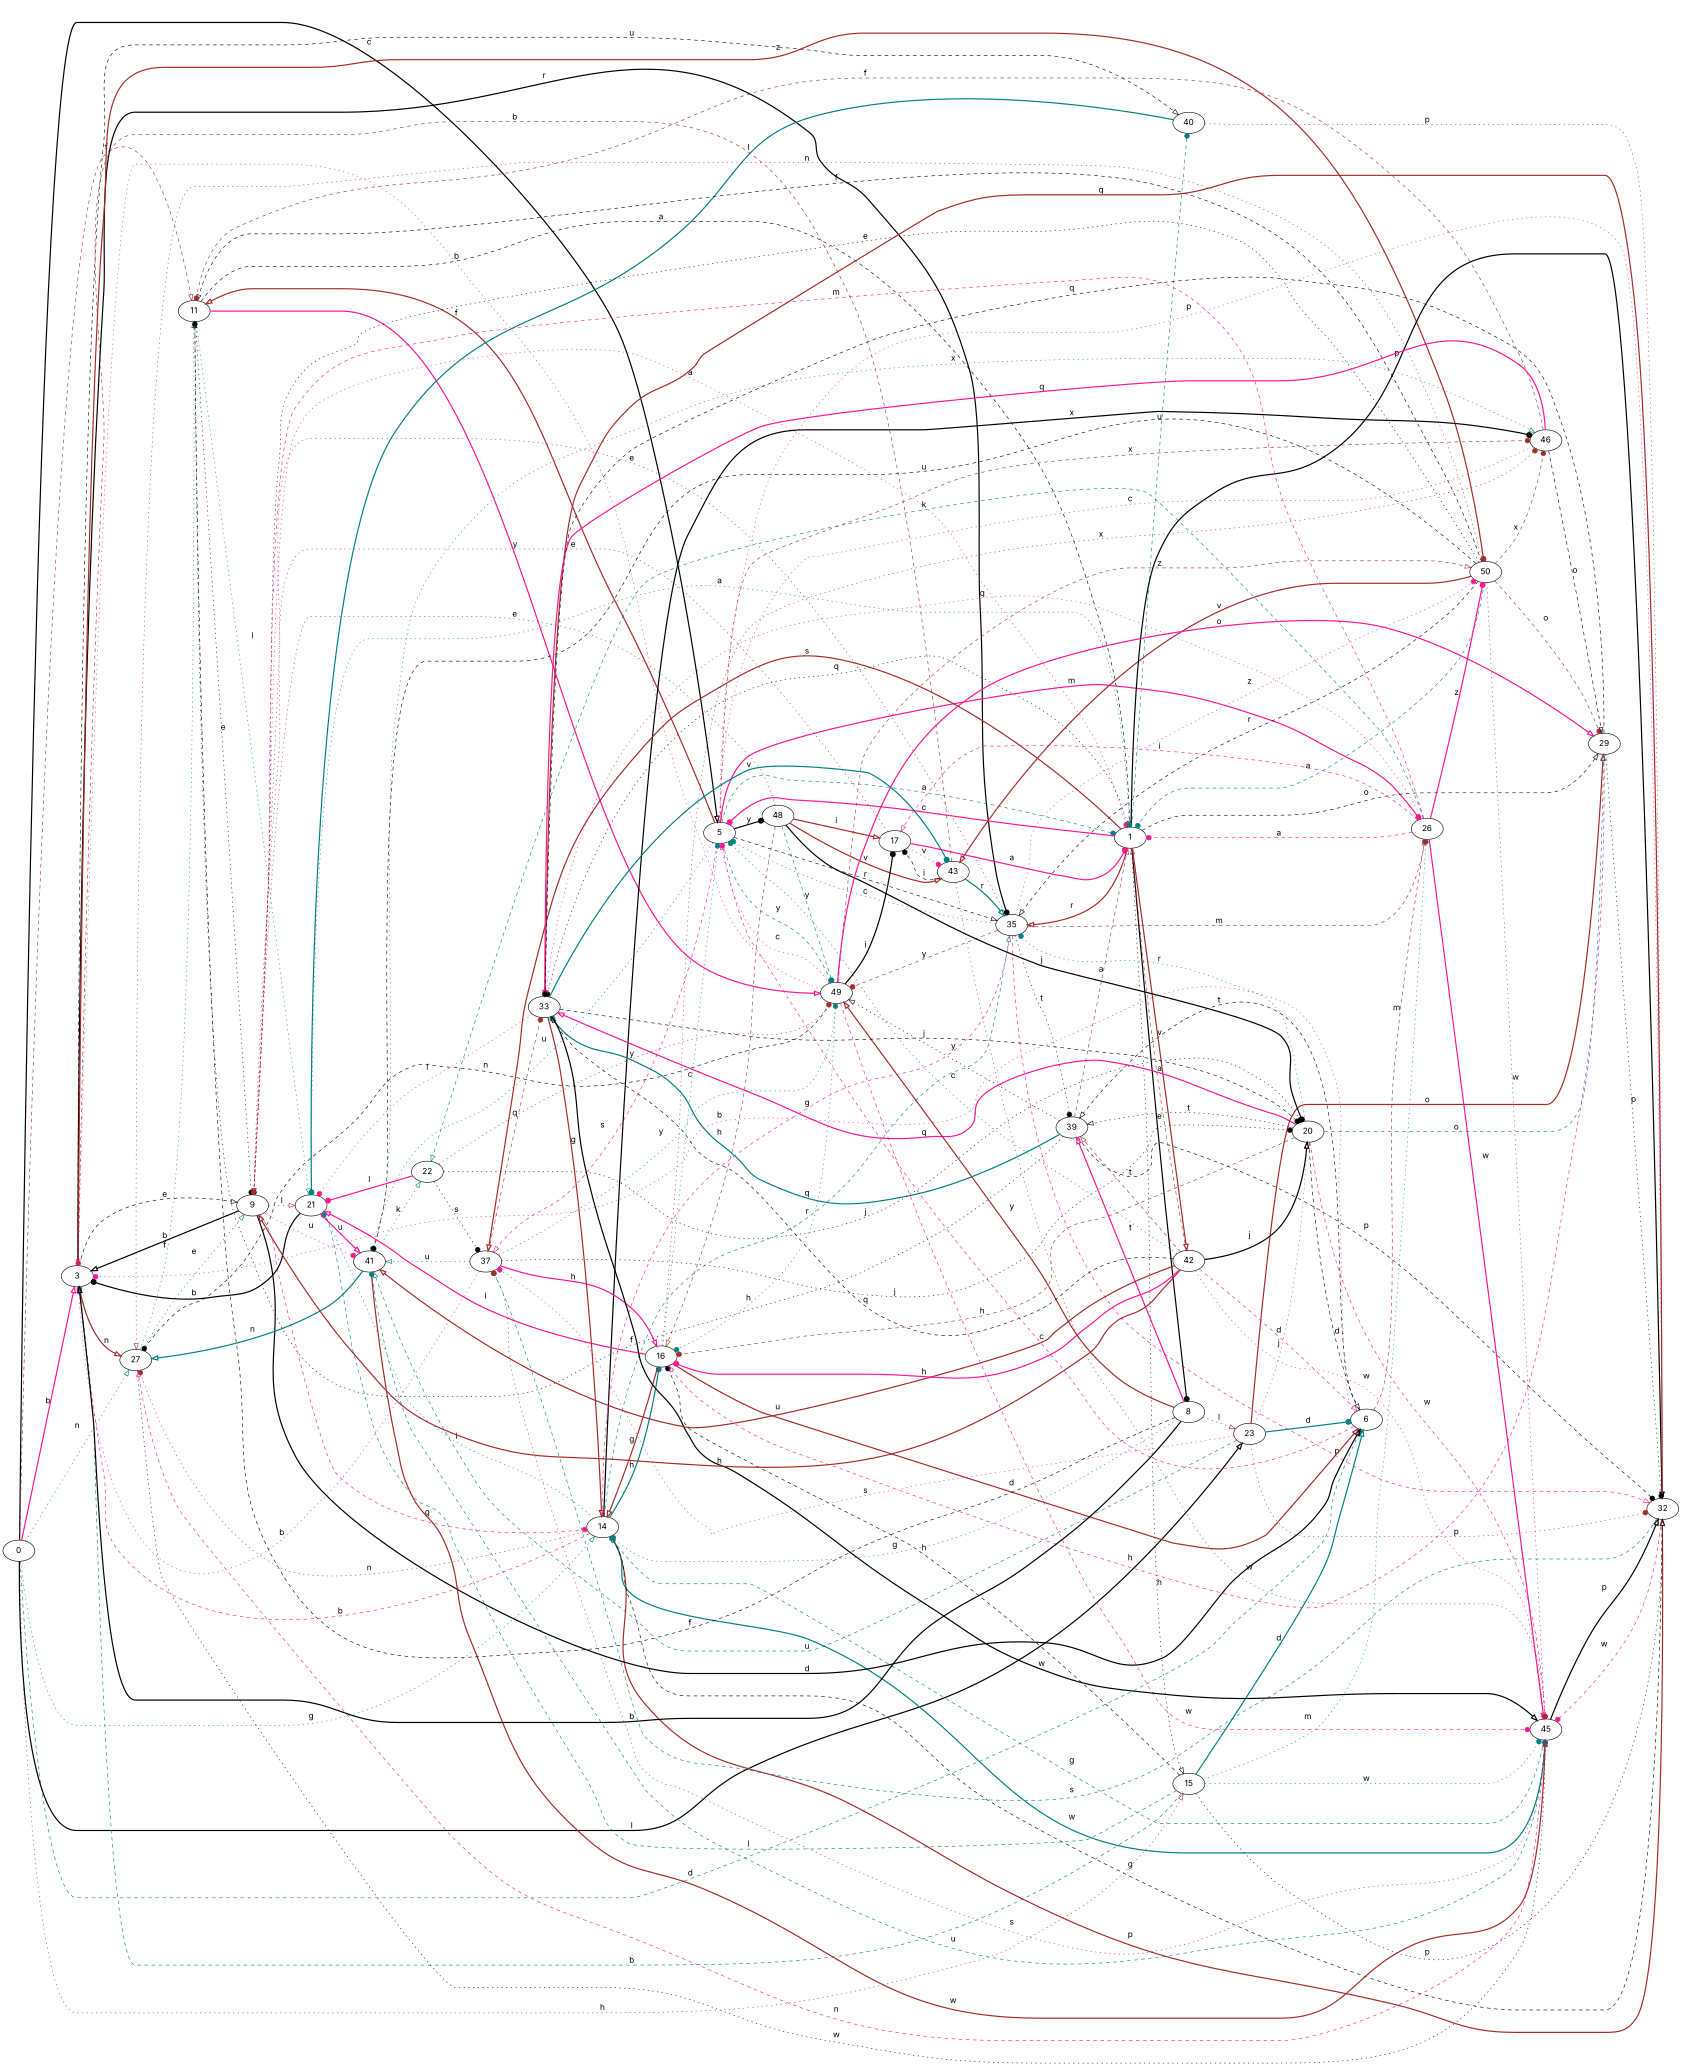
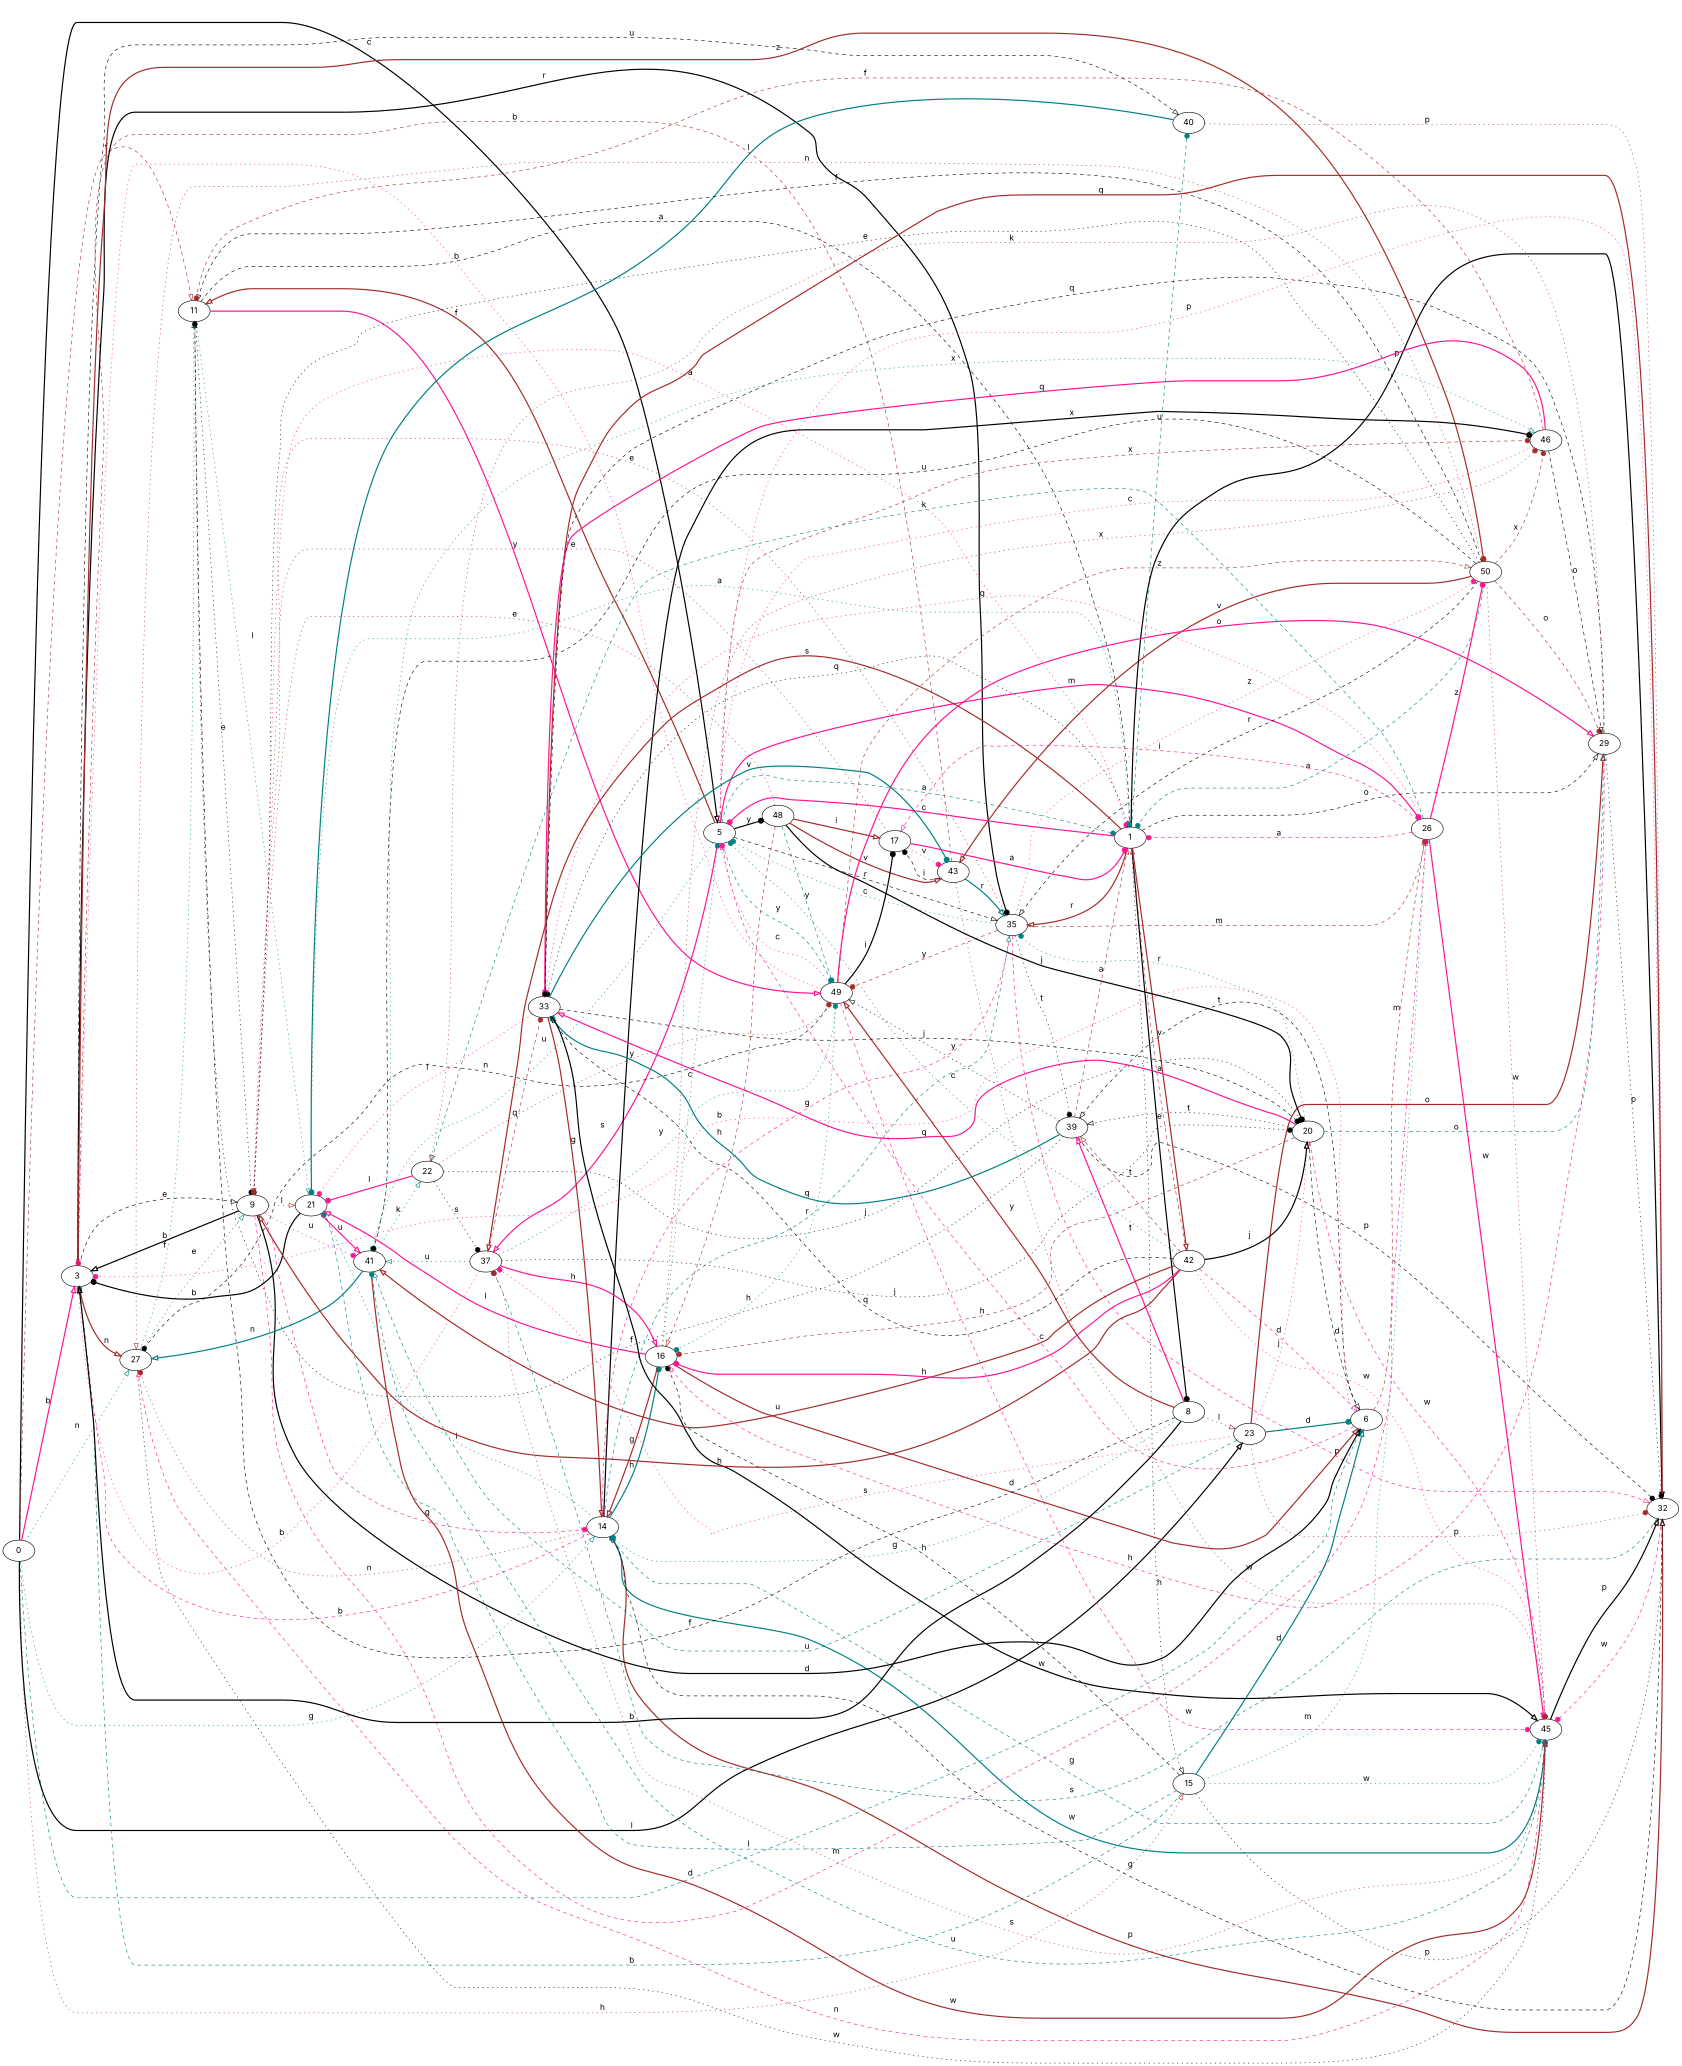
  strict digraph {
    fontname=Inter
    rankdir=LR
    node [fontname=Inter]
    edge [arrowhead=onormal color=brown fontname=Inter style=dashed]
    0
    3
    5
    6
    11
    14
    15
    23
    27
    35
    40
    9
    50
    1
    32
    37
    26
    41
    46
    48
    49
    39
    n23 [label=21]
    16
    45
    29
    20
    8
    33
    42
    22
    43
    17
    0 -> 3 [color=deeppink label=b style=bold]
    0 -> 5 [color=black label=c style=bold]
    0 -> 6 [arrowhead=dot color=teal label=d]
    0 -> 11 [label=f]
    0 -> 14 [color=teal label=g style=dotted]
    0 -> 15 [label=h style=dotted]
    0 -> 23 [color=black label=l style=bold]
    0 -> 27 [color=teal label=n style=dotted]
    3 -> 27 [label=n style=bold]
    3 -> 35 [arrowhead=dot color=black label=r style=bold]
    3 -> 40 [color=black label=u]
    3 -> 9 [color=black label=e]
    3 -> 50 [arrowhead=dot label=z style=bold]
    5 -> 11 [label=f style=bold]
    5 -> 35 [color=black label=r]
    5 -> 1 [arrowhead=dot color=teal label=a]
    5 -> 32 [color=deeppink label=p style=dotted]
-   5 -> 37 [color=deeppink label=s]
+   5 -> 37 [color=deeppink label=s style=bold]
    5 -> 26 [arrowhead=dot color=deeppink label=m style=bold]
    5 -> 41 [arrowhead=dot color=teal label=u style=dotted]
    5 -> 46 [arrowhead=dot label=x]
    5 -> 48 [arrowhead=dot color=black label=y style=bold]
    5 -> 49 [arrowhead=dot color=teal label=y]
    6 -> 3 [arrowhead=dot color=deeppink label=b style=dotted]
    6 -> 5 [arrowhead=dot color=deeppink label=c]
    6 -> 26 [label=m]
    6 -> 39 [color=black label=t]
    11 -> 9 [arrowhead=dot color=black label=e style=dotted]
    11 -> 1 [color=black label=a]
    11 -> 49 [color=deeppink label=y style=bold]
    11 -> n23 [color=teal label=l style=dotted]
    14 -> 3 [arrowhead=dot color=deeppink label=b]
    14 -> 27 [arrowhead=dot label=n style=dotted]
    14 -> 35 [color=teal label=r]
    14 -> 32 [label=p style=bold]
    14 -> 46 [arrowhead=dot color=black label=x style=bold]
    14 -> n23 [arrowhead=dot color=teal label=l style=dotted]
    14 -> 16 [arrowhead=dot color=teal label=h style=bold]
    14 -> 45 [arrowhead=dot color=teal label=w style=bold]
    15 -> 3 [arrowhead=dot color=teal label=b]
    15 -> 6 [color=teal label=d style=bold]
    15 -> 32 [color=black label=p style=dotted]
    15 -> 26 [arrowhead=dot color=teal label=m style=dotted]
    15 -> n23 [arrowhead=dot color=teal label=l]
    15 -> 16 [arrowhead=dot color=black label=h]
    15 -> 45 [arrowhead=dot color=teal label=w style=dotted]
    23 -> 6 [arrowhead=dot color=teal label=d style=bold]
    23 -> 32 [arrowhead=dot label=p style=dotted]
    23 -> 37 [arrowhead=dot color=deeppink label=s style=dotted]
    23 -> 41 [color=teal label=u]
    23 -> 29 [label=o style=bold]
    23 -> 20 [color=deeppink label=j style=dotted]
    27 -> 11 [color=teal label=f style=dotted]
    27 -> 9 [color=teal label=e style=dotted]
    27 -> 45 [color=black label=w style=dotted]
    35 -> 5 [arrowhead=dot color=teal label=c style=dotted]
    35 -> 14 [color=deeppink label=g]
    35 -> 9 [label=e style=dotted]
    35 -> 50 [arrowhead=dot color=deeppink label=z style=dotted]
    35 -> 32 [color=deeppink label=p]
    35 -> 26 [arrowhead=dot label=m]
    35 -> 49 [arrowhead=dot label=y]
    35 -> 39 [arrowhead=dot color=black label=t style=dotted]
    40 -> 32 [label=p style=dotted]
    40 -> n23 [arrowhead=dot color=teal label=l style=bold]
    9 -> 3 [color=black label=b style=bold]
    9 -> 6 [color=black label=d style=bold]
    9 -> 14 [arrowhead=dot color=deeppink label=g]
    9 -> 1 [arrowhead=dot color=deeppink label=a style=dotted]
-   26 -> 9 [color=deeppink label=m]
+   9 -> 26 [color=deeppink label=m]
    9 -> 41 [arrowhead=dot color=deeppink label=u style=dotted]
    9 -> n23 [label=l style=dotted]
    50 -> 11 [color=black label=f]
    50 -> 27 [label=n style=dotted]
    50 -> 35 [color=black label=r]
    50 -> 9 [arrowhead=dot color=black label=e style=dotted]
    50 -> 1 [arrowhead=dot color=teal label=a]
    50 -> 41 [arrowhead=dot color=black label=u]
    50 -> 46 [arrowhead=dot label=x]
    50 -> 45 [arrowhead=dot label=w style=dotted]
    50 -> 29 [arrowhead=dot label=o]
    50 -> 43 [label=v style=bold]
    1 -> 5 [arrowhead=dot color=deeppink label=c style=bold]
    1 -> 15 [color=black label=h style=dotted]
    1 -> 35 [label=r style=bold]
    1 -> 40 [arrowhead=dot color=teal label=u]
    1 -> 32 [color=black label=p style=bold]
    1 -> 37 [label=s style=bold]
    1 -> 29 [color=black label=o]
    1 -> 8 [arrowhead=dot color=black label=e style=bold]
    1 -> 33 [arrowhead=dot color=black label=q style=dotted]
    1 -> 42 [label=v style=bold]
    32 -> 14 [color=black label=g]
    32 -> 37 [arrowhead=dot color=teal label=s]
    32 -> 45 [arrowhead=dot color=deeppink label=w]
    32 -> 33 [arrowhead=dot label=q style=bold]
    37 -> 3 [color=deeppink label=b style=dotted]
    37 -> 41 [color=teal label=u style=dotted]
    37 -> 49 [arrowhead=dot color=teal label=y style=dotted]
    37 -> 16 [color=deeppink label=h style=bold]
    37 -> 20 [arrowhead=dot color=black label=j style=dotted]
    37 -> 33 [arrowhead=dot label=q]
    26 -> 50 [arrowhead=dot color=deeppink label=z style=bold]
    26 -> 1 [arrowhead=dot color=deeppink label=a]
    26 -> 45 [color=deeppink label=w style=bold]
    26 -> 33 [color=deeppink label=q style=dotted]
    26 -> 22 [color=teal label=k]
    26 -> 17 [color=deeppink label=i]
    41 -> 27 [color=teal label=n style=bold]
    41 -> 46 [color=teal label=x style=dotted]
    41 -> 45 [label=w style=bold]
    41 -> 22 [color=teal label=k style=dotted]
    46 -> 5 [color=deeppink label=c style=dotted]
    46 -> 11 [arrowhead=dot label=f]
    46 -> 29 [color=black label=o]
    46 -> 33 [color=deeppink label=q style=bold]
    48 -> 9 [label=e style=dotted]
    48 -> 49 [arrowhead=dot color=teal label=y]
    48 -> 16 [label=h]
    48 -> 20 [arrowhead=dot color=black label=j style=bold]
    48 -> 43 [label=v style=bold]
    48 -> 17 [label=i style=bold]
    49 -> 3 [arrowhead=dot color=deeppink label=b style=dotted]
    49 -> 5 [color=deeppink label=c style=dotted]
    49 -> 27 [arrowhead=dot color=black label=n]
    49 -> 50 [label=z]
    49 -> 16 [arrowhead=dot color=teal label=h style=dotted]
    49 -> 45 [arrowhead=dot color=deeppink label=w]
    49 -> 29 [color=deeppink label=o style=bold]
    49 -> 17 [arrowhead=dot color=black label=i style=bold]
    39 -> 11 [arrowhead=dot color=black label=f style=dotted]
    39 -> 1 [label=a]
    39 -> 32 [arrowhead=dot color=black label=p]
    39 -> 49 [color=black label=y style=dotted]
    39 -> 33 [arrowhead=dot color=teal label=q style=bold]
    n23 -> 3 [arrowhead=dot color=black label=b style=bold]
    n23 -> 1 [arrowhead=dot color=teal label=a style=dotted]
    n23 -> 41 [color=deeppink label=u style=bold]
    16 -> 5 [arrowhead=dot color=teal label=c style=dotted]
    16 -> 6 [label=d style=bold]
    16 -> 14 [label=g style=bold]
    16 -> 46 [arrowhead=dot label=x style=dotted]
    16 -> n23 [color=deeppink label=l style=bold]
    45 -> 14 [arrowhead=dot color=teal label=g]
    45 -> 27 [color=deeppink label=n]
    45 -> 32 [color=black label=p style=bold]
    45 -> 37 [arrowhead=dot label=s style=dotted]
    45 -> 41 [arrowhead=dot color=teal label=u]
    29 -> 32 [arrowhead=dot color=black label=p style=dotted]
    29 -> 16 [color=deeppink label=h]
    29 -> 33 [arrowhead=dot color=black label=q]
+   29 -> 22 [label=k style=dotted]
    20 -> 6 [color=black label=d]
    20 -> 35 [arrowhead=dot color=teal label=r style=dotted]
    20 -> 39 [color=black label=t style=dotted]
    20 -> 16 [arrowhead=dot label=h]
    20 -> 45 [arrowhead=dot color=deeppink label=w]
    20 -> 29 [color=teal label=o]
    20 -> 33 [color=deeppink label=q style=bold]
    8 -> 3 [color=black label=b style=bold]
    8 -> 11 [color=black label=f]
    8 -> 14 [arrowhead=dot color=teal label=g style=dotted]
    8 -> 23 [label=l style=dotted]
    8 -> 49 [label=y style=bold]
    8 -> 39 [color=deeppink label=t style=bold]
    33 -> 14 [label=g style=bold]
    33 -> n23 [arrowhead=dot color=deeppink label=l style=dotted]
    33 -> 45 [color=black label=w style=bold]
    33 -> 20 [arrowhead=dot color=black label=j]
    33 -> 43 [arrowhead=dot color=teal label=v style=bold]
    42 -> 5 [arrowhead=dot color=teal label=c style=dotted]
    42 -> 6 [color=deeppink label=d]
    42 -> 9 [label=h style=bold]
    42 -> 1 [label=a]
    42 -> 41 [label=u style=bold]
    42 -> 39 [label=t]
    42 -> 16 [arrowhead=dot color=deeppink label=h style=bold]
    42 -> 45 [arrowhead=dot color=deeppink label=w style=dotted]
    42 -> 20 [color=black label=j style=bold]
    42 -> 33 [color=black label=q]
    22 -> 37 [arrowhead=dot color=black label=s style=dotted]
    22 -> 49 [arrowhead=dot label=y style=dotted]
    22 -> n23 [arrowhead=dot color=deeppink label=l style=bold]
    22 -> 20 [arrowhead=dot color=black label=j style=dotted]
    43 -> 3 [label=b]
    43 -> 35 [color=teal label=r style=bold]
    43 -> 45 [arrowhead=dot label=w style=dotted]
    43 -> 17 [arrowhead=dot color=black label=i]
    17 -> 9 [arrowhead=dot label=e style=dotted]
    17 -> 1 [arrowhead=dot color=deeppink label=a style=bold]
    17 -> 43 [arrowhead=dot color=deeppink label=v style=dotted]
  }
